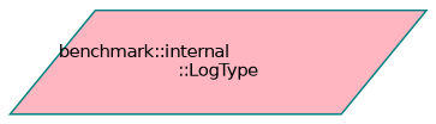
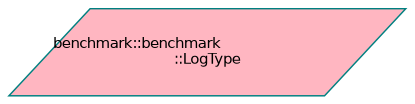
  digraph {
    rankdir=LR
-   n1 [color=teal fillcolor=lightpink fontname=Helvetica fontsize=10 height=0.2 label="benchmark::internal\l::LogType" shape=parallelogram style=filled width=0.4]
+   n1 [color=teal fillcolor=lightpink fontname=Helvetica fontsize=10 height=0.2 label="benchmark::benchmark\l::LogType" shape=parallelogram style=filled width=0.4]
  }
